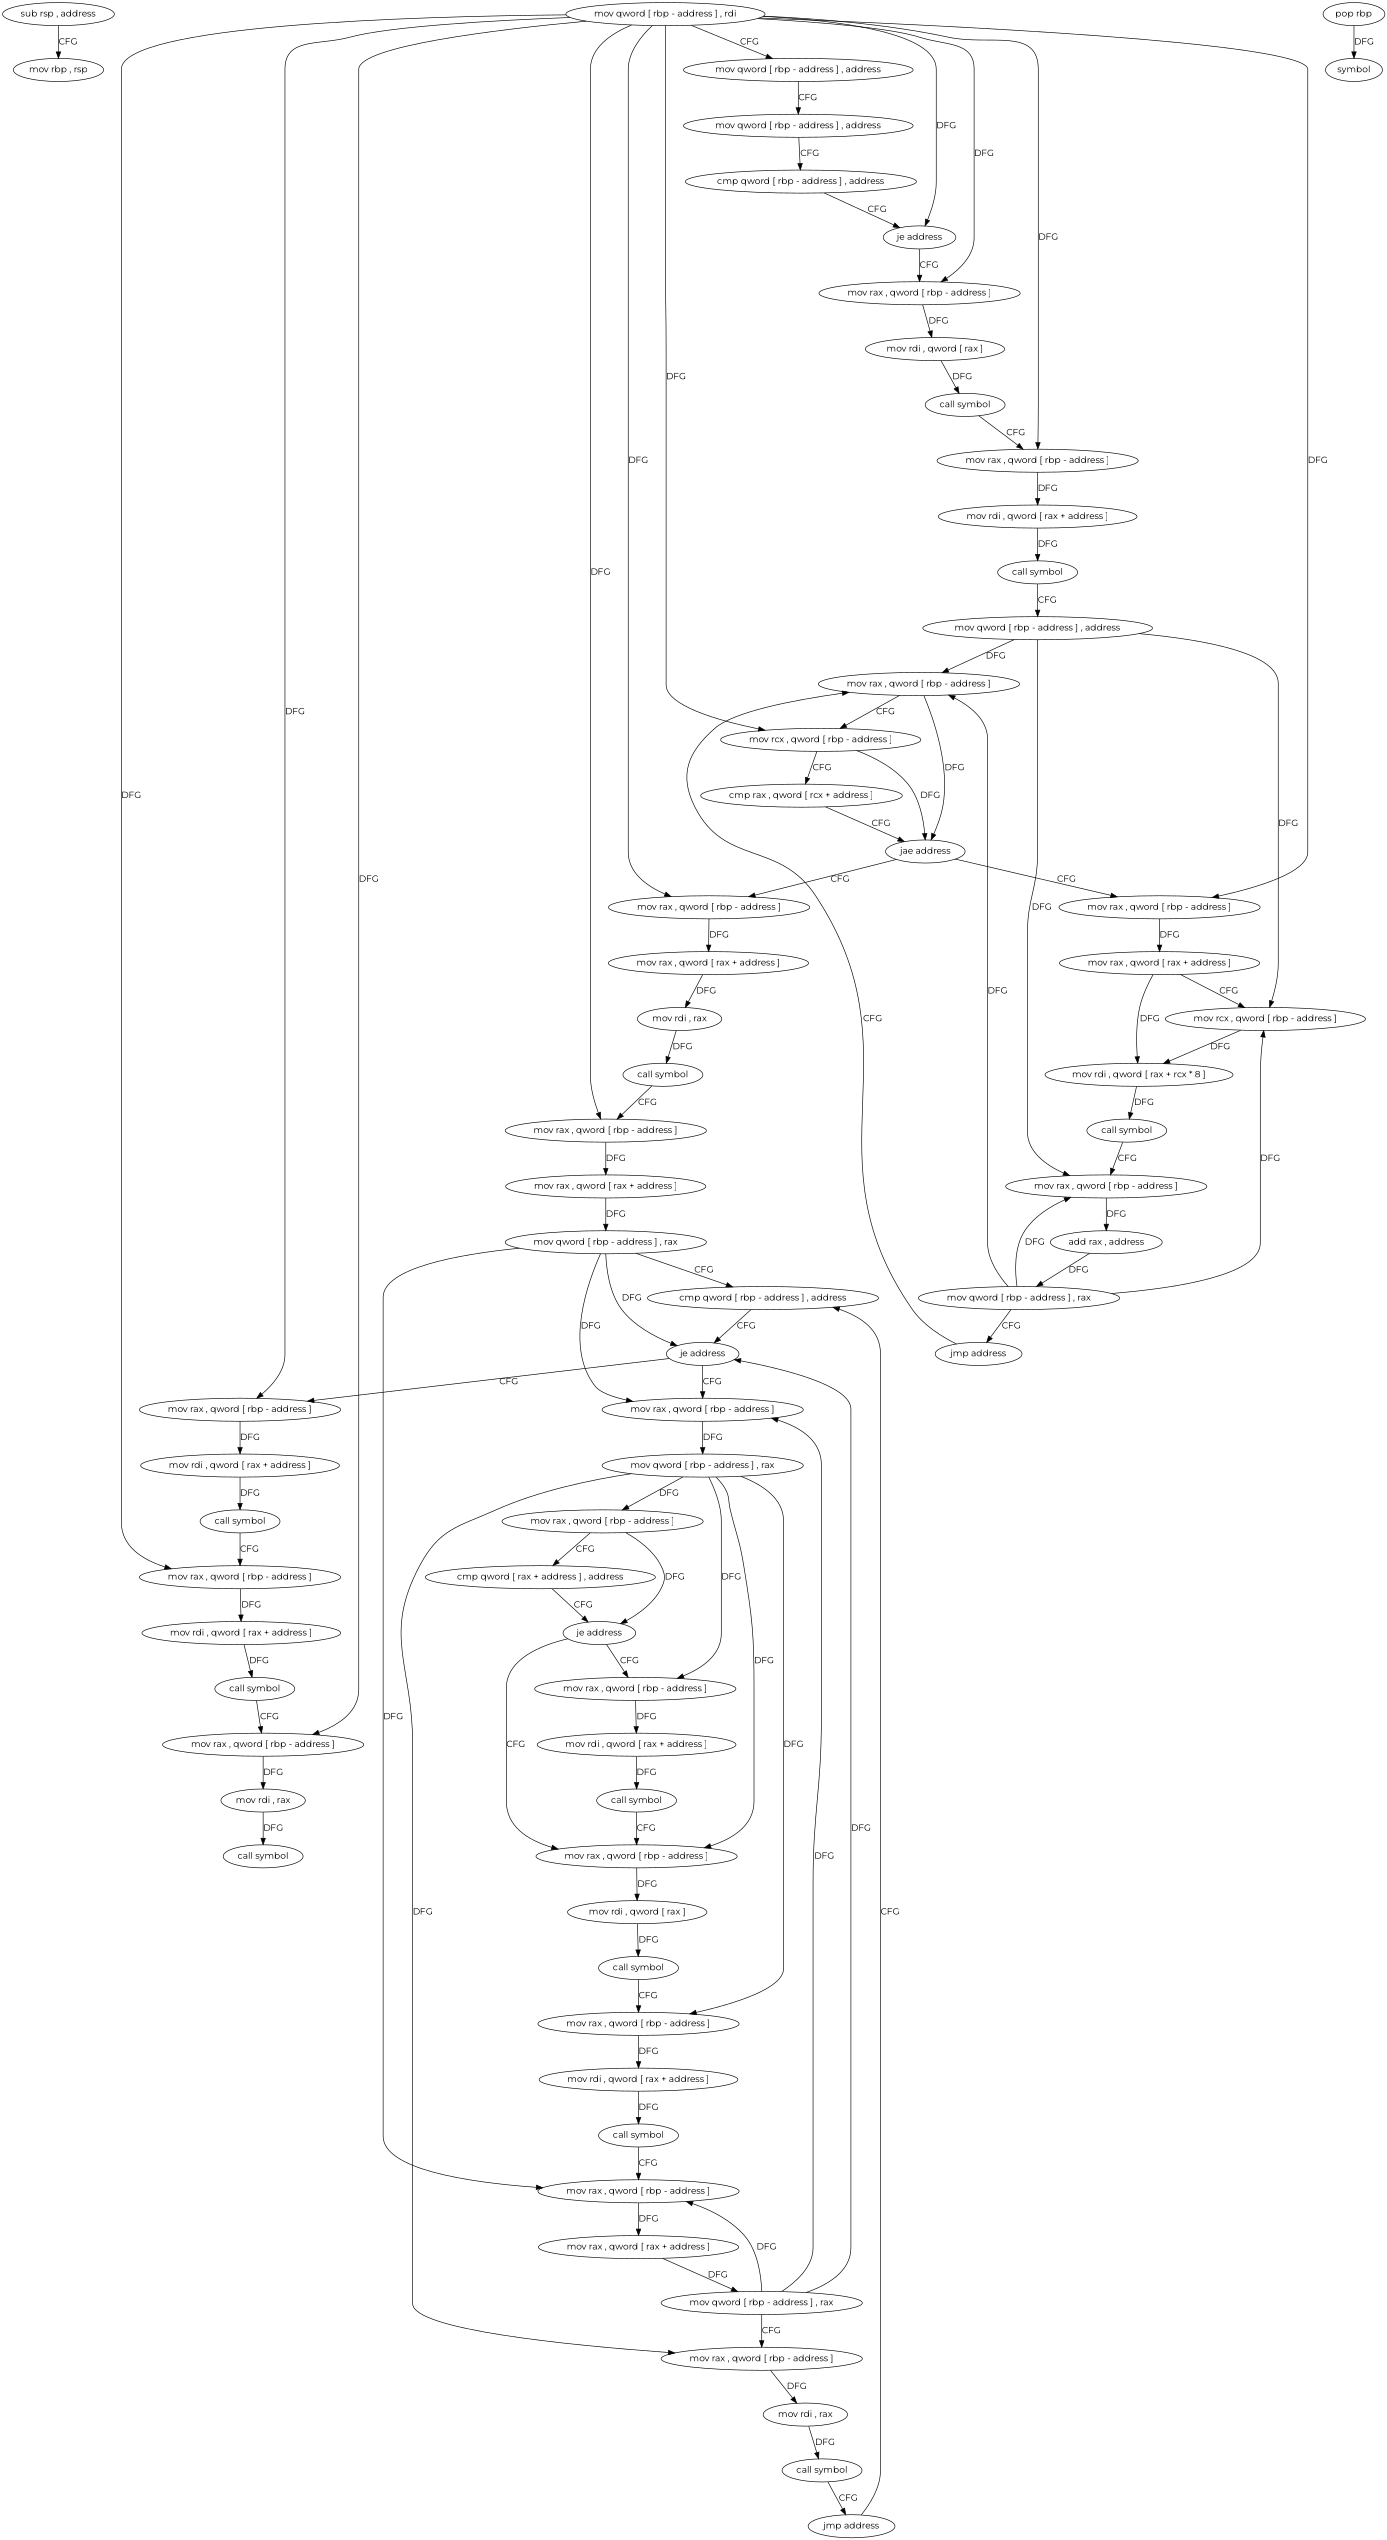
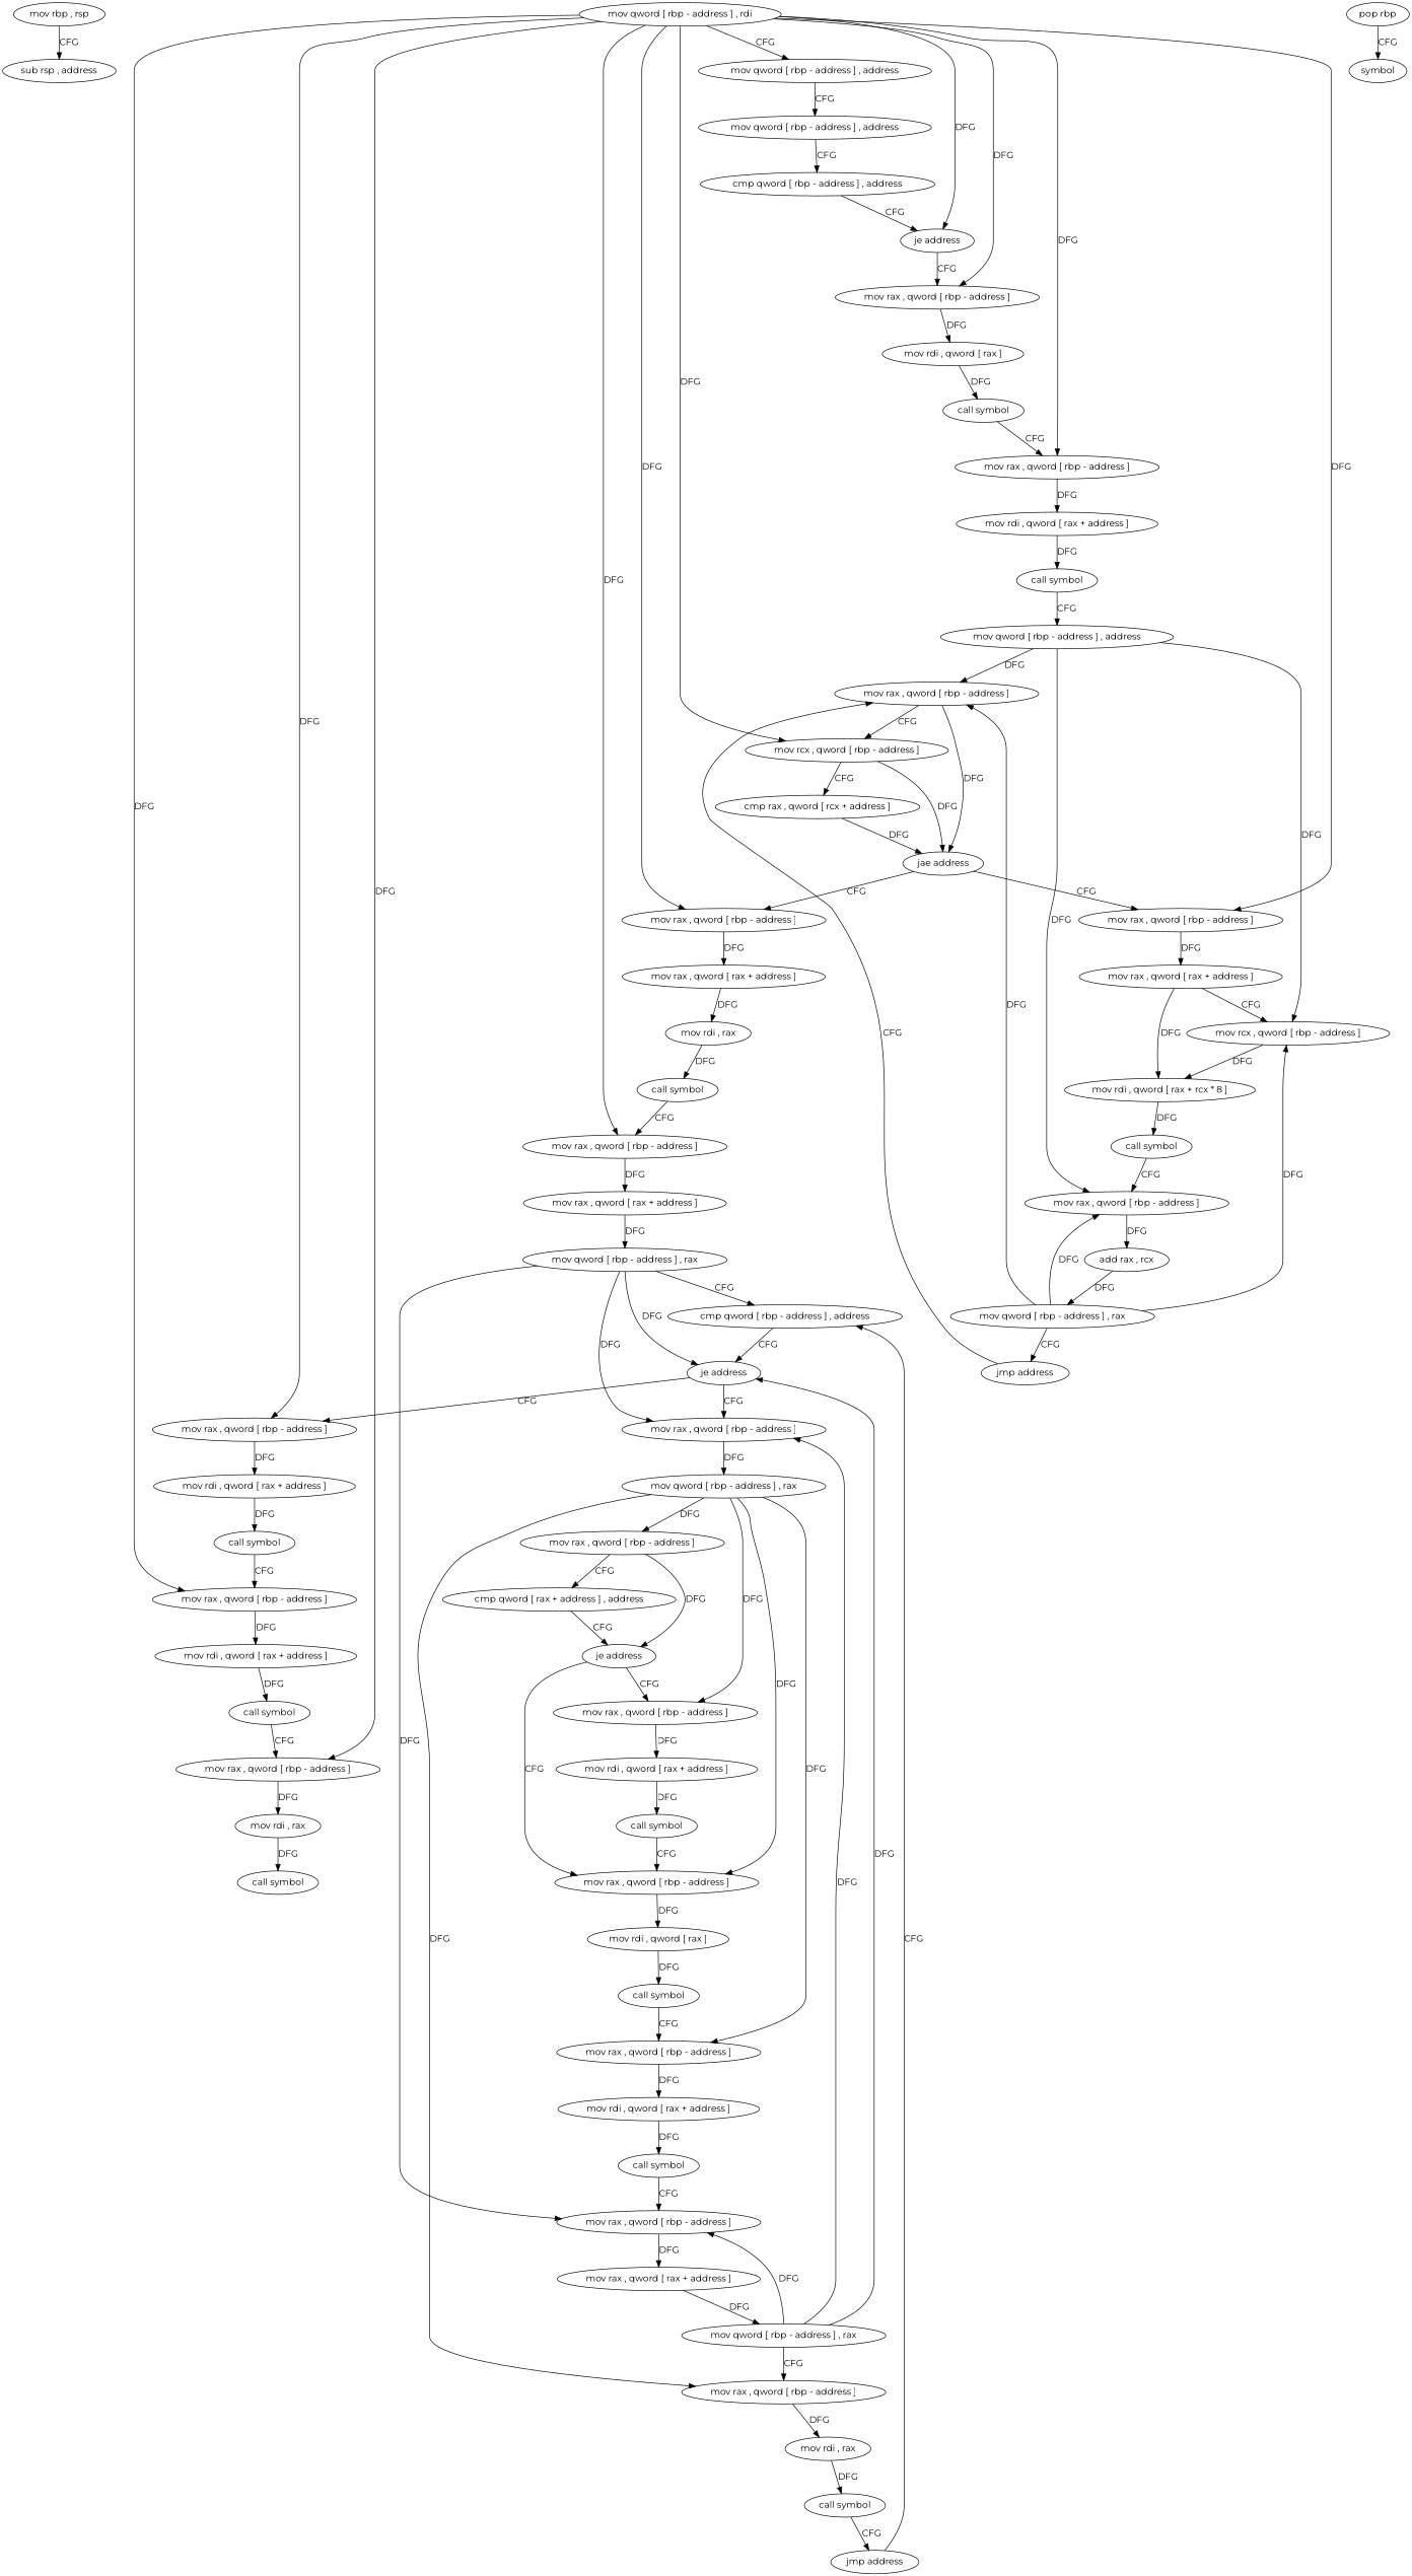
  digraph {
    fontname=Montserrat
    node [fontname=Montserrat]
    edge [fontname=Montserrat]
    n1 [label="mov rbp , rsp"]
    n2 [label="sub rsp , address"]
    n3 [label="mov qword [ rbp - address ] , rdi"]
    n4 [label="mov qword [ rbp - address ] , address"]
    n5 [label="je address"]
    n6 [label="mov rax , qword [ rbp - address ]"]
    n7 [label="mov rax , qword [ rbp - address ]"]
    n8 [label="mov rax , qword [ rbp - address ]"]
    n9 [label="mov rax , qword [ rbp - address ]"]
    n10 [label="mov rax , qword [ rbp - address ]"]
    n11 [label="mov rax , qword [ rbp - address ]"]
    n12 [label="mov rax , qword [ rbp - address ]"]
    n13 [label="mov rax , qword [ rbp - address ]"]
    n14 [label="mov rcx , qword [ rbp - address ]"]
    n15 [label="mov qword [ rbp - address ] , address"]
    n16 [label="mov rdi , qword [ rax ]"]
    n17 [label="mov rdi , qword [ rax + address ]"]
    n18 [label="mov rax , qword [ rax + address ]"]
    n19 [label="mov rax , qword [ rax + address ]"]
    n20 [label="mov rax , qword [ rax + address ]"]
    n21 [label="mov rdi , qword [ rax + address ]"]
    n22 [label="mov rdi , qword [ rax + address ]"]
    n23 [label="mov rdi , rax"]
    n24 [label="jae address"]
    n25 [label="cmp rax , qword [ rcx + address ]"]
    n26 [label="cmp qword [ rbp - address ] , address"]
    n27 [label="pop rbp"]
    n28 [label=symbol]
    n29 [label="call symbol"]
    n30 [label="call symbol"]
    n31 [label="mov qword [ rbp - address ] , address"]
    n32 [label="mov rax , qword [ rbp - address ]"]
    n33 [label="mov rcx , qword [ rbp - address ]"]
    n34 [label="mov rax , qword [ rbp - address ]"]
    n35 [label="mov rdi , qword [ rax + rcx * 8 ]"]
-   n36 [label="add rax , address"]
+   n36 [label="add rax , rcx"]
    n37 [label="mov rdi , rax"]
    n38 [label="call symbol"]
    n39 [label="mov qword [ rbp - address ] , rax"]
    n40 [label="cmp qword [ rbp - address ] , address"]
    n41 [label="mov rax , qword [ rbp - address ]"]
    n42 [label="mov rax , qword [ rbp - address ]"]
    n43 [label="je address"]
    n44 [label="mov qword [ rbp - address ] , rax"]
    n45 [label="mov rax , qword [ rax + address ]"]
    n46 [label="call symbol"]
    n47 [label="mov qword [ rbp - address ] , rax"]
    n48 [label="jmp address"]
    n49 [label="call symbol"]
    n50 [label="call symbol"]
    n51 [label="call symbol"]
    n52 [label="mov rax , qword [ rbp - address ]"]
    n53 [label="mov rax , qword [ rbp - address ]"]
    n54 [label="mov rax , qword [ rbp - address ]"]
    n55 [label="mov rax , qword [ rbp - address ]"]
    n56 [label="mov rax , qword [ rbp - address ]"]
    n57 [label="cmp qword [ rax + address ] , address"]
    n58 [label="je address"]
    n59 [label="mov rdi , qword [ rax ]"]
    n60 [label="mov rdi , qword [ rax + address ]"]
    n61 [label="mov rdi , qword [ rax + address ]"]
    n62 [label="mov rdi , rax"]
    n63 [label="call symbol"]
    n64 [label="call symbol"]
    n65 [label="call symbol"]
    n66 [label="mov qword [ rbp - address ] , rax"]
    n67 [label="call symbol"]
    n68 [label="jmp address"]
-   n2 -> n1 [label=CFG]
+   n1 -> n2 [label=CFG]
    n3 -> n4 [label=CFG]
    n3 -> n5 [label=DFG]
    n3 -> n6 [label=DFG]
    n3 -> n7 [label=DFG]
    n3 -> n8 [label=DFG]
    n3 -> n9 [label=DFG]
    n3 -> n10 [label=DFG]
    n3 -> n11 [label=DFG]
    n3 -> n12 [label=DFG]
    n3 -> n13 [label=DFG]
    n3 -> n14 [label=DFG]
    n4 -> n15 [label=CFG]
    n5 -> n6 [label=CFG]
    n6 -> n16 [label=DFG]
    n7 -> n17 [label=DFG]
    n8 -> n18 [label=DFG]
    n9 -> n19 [label=DFG]
    n10 -> n20 [label=DFG]
    n11 -> n21 [label=DFG]
    n12 -> n22 [label=DFG]
    n13 -> n23 [label=DFG]
    n14 -> n24 [label=DFG]
    n14 -> n25 [label=CFG]
    n15 -> n26 [label=CFG]
    n16 -> n29 [label=DFG]
    n17 -> n30 [label=DFG]
    n18 -> n37 [label=DFG]
    n19 -> n39 [label=DFG]
    n20 -> n33 [label=CFG]
    n20 -> n35 [label=DFG]
    n21 -> n49 [label=DFG]
    n22 -> n50 [label=DFG]
    n23 -> n51 [label=DFG]
    n24 -> n8 [label=CFG]
    n24 -> n10 [label=CFG]
-   n25 -> n24 [label=CFG]
+   n25 -> n24 [label=DFG]
    n26 -> n5 [label=CFG]
-   n27 -> n28 [label=DFG]
+   n27 -> n28 [label=CFG]
    n29 -> n7 [label=CFG]
    n30 -> n31 [label=CFG]
    n31 -> n32 [label=DFG]
    n31 -> n33 [label=DFG]
    n31 -> n34 [label=DFG]
    n32 -> n14 [label=CFG]
    n32 -> n24 [label=DFG]
    n33 -> n35 [label=DFG]
    n34 -> n36 [label=DFG]
    n35 -> n46 [label=DFG]
    n36 -> n47 [label=DFG]
    n37 -> n38 [label=DFG]
    n38 -> n9 [label=CFG]
    n39 -> n40 [label=CFG]
    n39 -> n41 [label=DFG]
    n39 -> n42 [label=DFG]
    n39 -> n43 [label=DFG]
    n40 -> n43 [label=CFG]
    n41 -> n44 [label=DFG]
    n42 -> n45 [label=DFG]
    n43 -> n11 [label=CFG]
    n43 -> n41 [label=CFG]
    n44 -> n52 [label=DFG]
    n44 -> n53 [label=DFG]
    n44 -> n54 [label=DFG]
    n44 -> n55 [label=DFG]
    n44 -> n56 [label=DFG]
    n45 -> n66 [label=DFG]
    n46 -> n34 [label=CFG]
    n47 -> n32 [label=DFG]
    n47 -> n33 [label=DFG]
    n47 -> n34 [label=DFG]
    n47 -> n48 [label=CFG]
    n48 -> n32 [label=CFG]
    n49 -> n12 [label=CFG]
    n50 -> n13 [label=CFG]
    n52 -> n57 [label=CFG]
    n52 -> n58 [label=DFG]
    n53 -> n59 [label=DFG]
    n54 -> n60 [label=DFG]
    n55 -> n61 [label=DFG]
    n56 -> n62 [label=DFG]
    n57 -> n58 [label=CFG]
    n58 -> n53 [label=CFG]
    n58 -> n54 [label=CFG]
    n59 -> n63 [label=DFG]
    n60 -> n64 [label=DFG]
    n61 -> n65 [label=DFG]
    n62 -> n67 [label=DFG]
    n63 -> n55 [label=CFG]
    n64 -> n53 [label=CFG]
    n65 -> n42 [label=CFG]
    n66 -> n41 [label=DFG]
    n66 -> n42 [label=DFG]
    n66 -> n43 [label=DFG]
    n66 -> n56 [label=CFG]
    n67 -> n68 [label=CFG]
    n68 -> n40 [label=CFG]
  }
